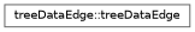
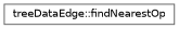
  digraph {
    rankdir=LR
-   n1 [color=grey40 fillcolor=white fontname=Helvetica fontsize=10 height=0.2 label="treeDataEdge::treeDataEdge" shape=box style=filled width=0.4]
+   n1 [color=grey40 fillcolor=white fontname=Helvetica fontsize=10 height=0.2 label="treeDataEdge::findNearestOp" shape=box style=filled width=0.4]
  }
